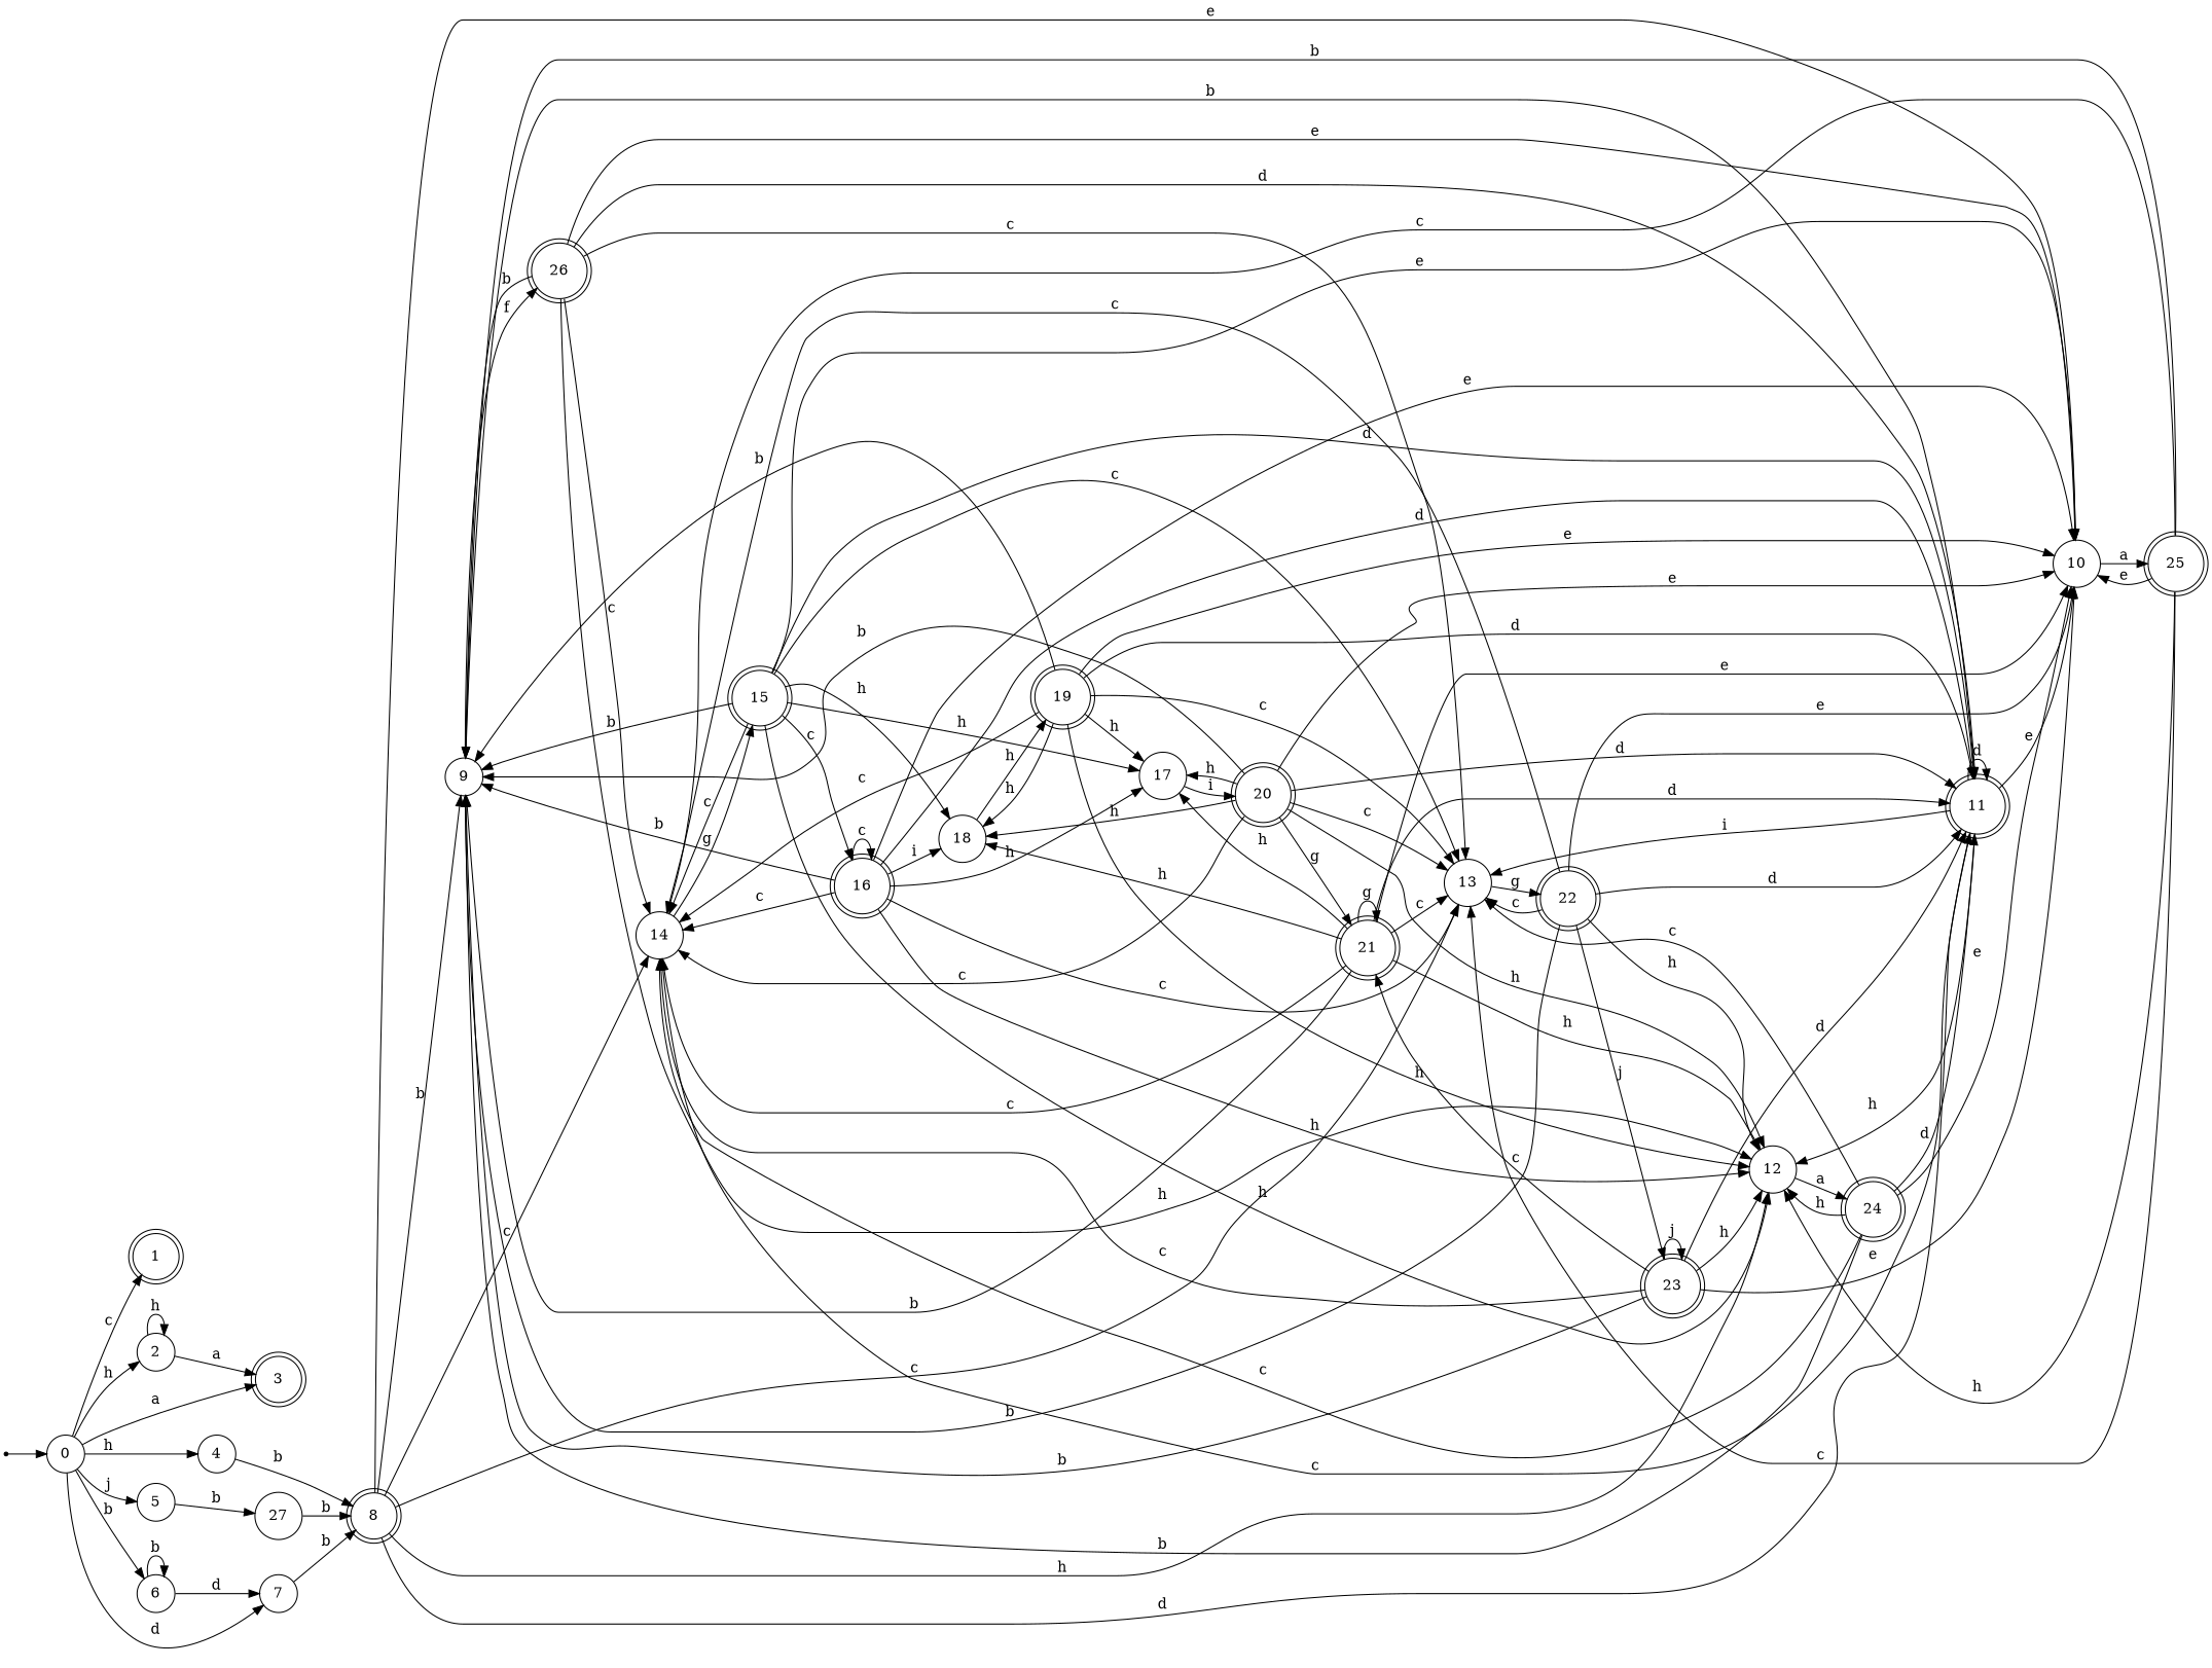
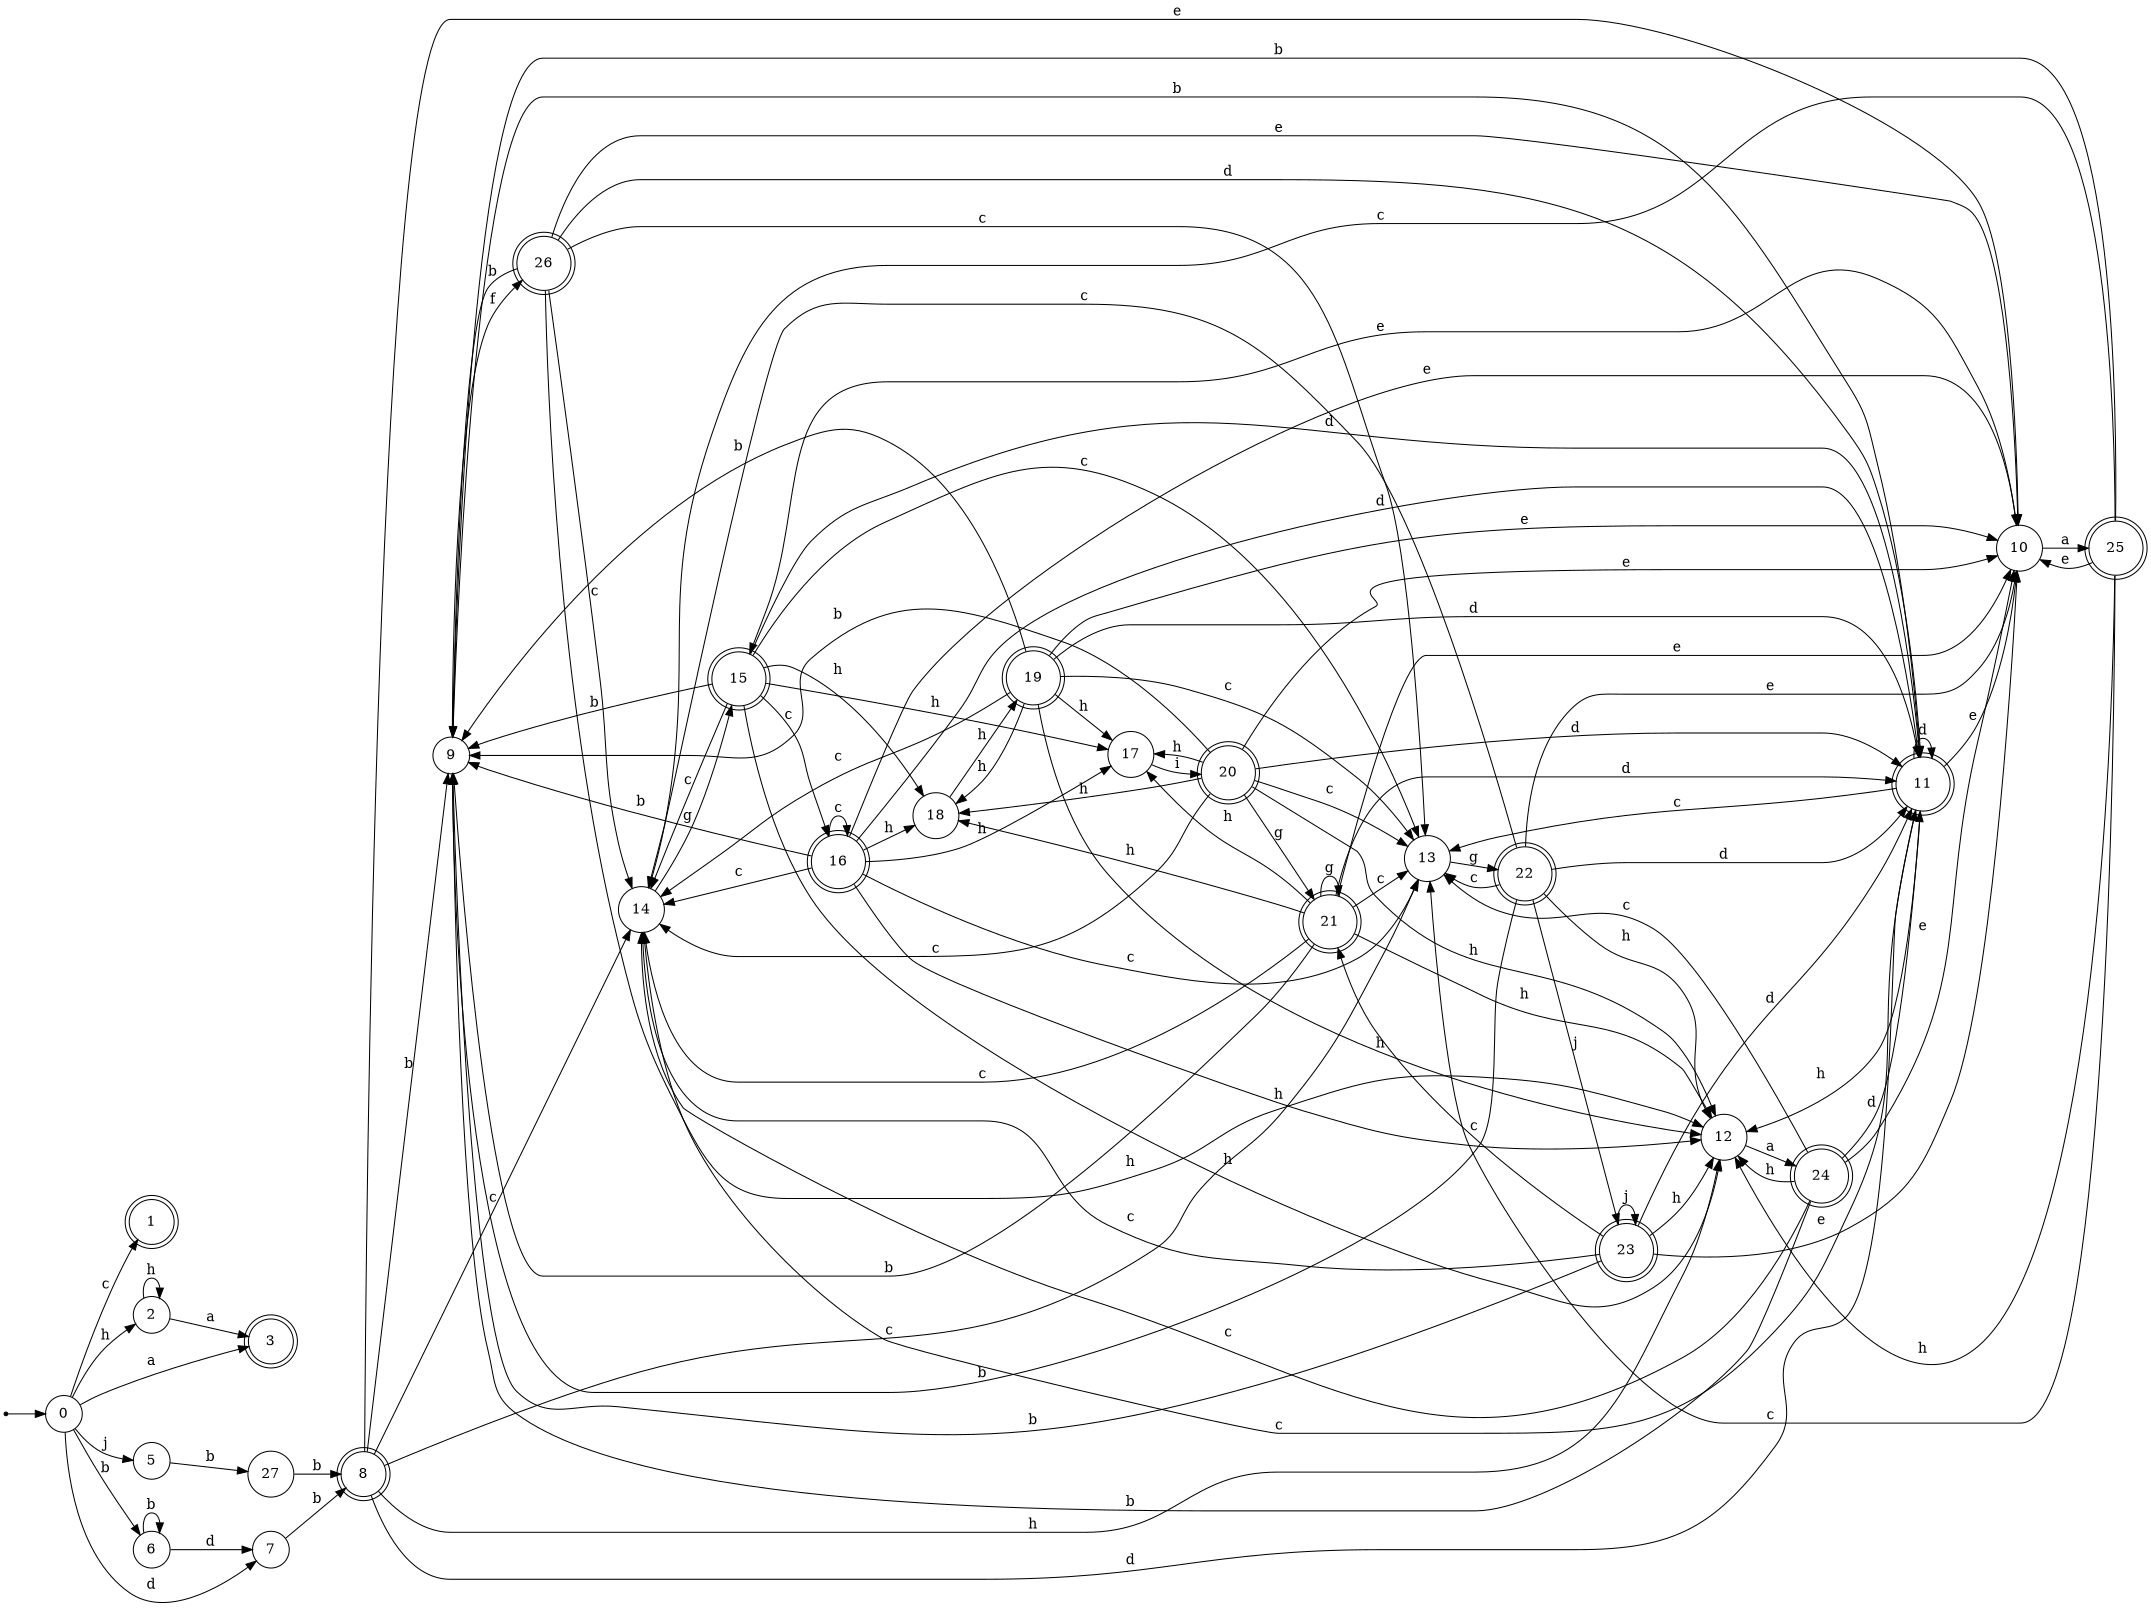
  digraph {
    rankdir=LR
    node [shape=circle]
    dummy0 [shape=point]
    0
    1 [shape=doublecircle]
    2
    3 [shape=doublecircle]
-   4
    5
    6
    7
    8 [shape=doublecircle]
    27
    9
    10
    11 [shape=doublecircle]
    12
    13
    14
    26 [shape=doublecircle]
    25 [shape=doublecircle]
    24 [shape=doublecircle]
    22 [shape=doublecircle]
    15 [shape=doublecircle]
    23 [shape=doublecircle]
    16 [shape=doublecircle]
    17
    18
    20 [shape=doublecircle]
    19 [shape=doublecircle]
    21 [shape=doublecircle]
    dummy0 -> 0
    0 -> 1 [label=c]
    0 -> 2 [label=h]
    0 -> 3 [label=a]
-   0 -> 4 [label=h]
    0 -> 5 [label=j]
    0 -> 6 [label=b]
    0 -> 7 [label=d]
    2 -> 2 [label=h]
    2 -> 3 [label=a]
-   4 -> 8 [label=b]
    5 -> 27 [label=b]
    6 -> 6 [label=b]
    6 -> 7 [label=d]
    7 -> 8 [label=b]
    8 -> 9 [label=b]
    8 -> 10 [label=e]
    8 -> 11 [label=d]
    8 -> 12 [label=h]
    8 -> 13 [label=c]
    8 -> 14 [label=c]
    27 -> 8 [label=b]
    9 -> 26 [label=f]
    10 -> 25 [label=a]
    11 -> 9 [label=b]
    11 -> 10 [label=e]
    11 -> 11 [label=d]
    11 -> 12 [label=h]
-   11 -> 13 [label=i]
+   11 -> 13 [label=c]
    11 -> 14 [label=c]
    12 -> 24 [label=a]
    13 -> 22 [label=g]
    14 -> 15 [label=g]
    26 -> 9 [label=b]
    26 -> 10 [label=e]
    26 -> 11 [label=d]
    26 -> 12 [label=h]
    26 -> 13 [label=c]
    26 -> 14 [label=c]
    25 -> 9 [label=b]
    25 -> 10 [label=e]
    25 -> 12 [label=h]
    25 -> 13 [label=c]
    25 -> 14 [label=c]
    24 -> 9 [label=b]
    24 -> 10 [label=e]
    24 -> 11 [label=d]
    24 -> 12 [label=h]
    24 -> 13 [label=c]
    24 -> 14 [label=c]
    22 -> 9 [label=b]
    22 -> 10 [label=e]
    22 -> 11 [label=d]
    22 -> 12 [label=h]
    22 -> 13 [label=c]
    22 -> 14 [label=c]
    22 -> 23 [label=j]
    15 -> 9 [label=b]
-   15 -> 10 [label=e]
+   10 -> 15 [label=e]
    15 -> 11 [label=d]
    15 -> 12 [label=h]
    15 -> 13 [label=c]
    15 -> 14 [label=c]
    15 -> 16 [label=c]
    15 -> 17 [label=h]
    15 -> 18 [label=h]
    23 -> 9 [label=b]
    23 -> 10 [label=e]
    23 -> 11 [label=d]
    23 -> 12 [label=h]
    23 -> 14 [label=c]
    23 -> 23 [label=j]
    23 -> 21 [label=c]
    16 -> 9 [label=b]
    16 -> 10 [label=e]
    16 -> 11 [label=d]
    16 -> 12 [label=h]
    16 -> 13 [label=c]
    16 -> 14 [label=c]
    16 -> 16 [label=c]
    16 -> 17 [label=h]
-   16 -> 18 [label=i]
+   16 -> 18 [label=h]
    17 -> 20 [label=i]
    18 -> 19 [label=h]
    20 -> 9 [label=b]
    20 -> 10 [label=e]
    20 -> 11 [label=d]
    20 -> 12 [label=h]
    20 -> 13 [label=c]
    20 -> 14 [label=c]
    20 -> 17 [label=h]
    20 -> 18 [label=h]
    20 -> 21 [label=g]
    19 -> 9 [label=b]
    19 -> 10 [label=e]
    19 -> 11 [label=d]
    19 -> 12 [label=h]
    19 -> 13 [label=c]
    19 -> 14 [label=c]
    19 -> 17 [label=h]
    19 -> 18 [label=h]
    21 -> 9 [label=b]
    21 -> 10 [label=e]
    21 -> 11 [label=d]
    21 -> 12 [label=h]
    21 -> 13 [label=c]
    21 -> 14 [label=c]
    21 -> 17 [label=h]
    21 -> 18 [label=h]
    21 -> 21 [label=g]
  }
